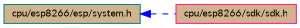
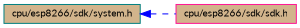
  digraph {
    rankdir=LR
    fontname=Lato
    node [fillcolor=tan fontname=Lato fontsize=10 shape=record style=filled]
-   n1 [color=teal fontcolor=black height=0.2 label="cpu/esp8266/esp/system.h" width=0.4]
+   n1 [color=teal fontcolor=black height=0.2 label="cpu/esp8266/sdk/system.h" width=0.4]
    n2 [color=deeppink height=0.2 label="cpu/esp8266/sdk/sdk.h" width=0.4]
    n1 -> n2 [color=blue dir=back fontname=Lato fontsize=10 labelfontname=Helvetica labelfontsize=10 style=dashed]
  }
